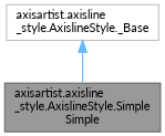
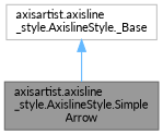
  digraph {
    fontname=Lato
    node [fontname=Lato fontsize=10 shape=box style=filled]
-   n1 [color=gray40 fillcolor=grey60 fontcolor=black height=0.2 label="axisartist.axisline\l_style.AxislineStyle.Simple\lSimple" width=0.4]
+   n1 [color=gray40 fillcolor=grey60 fontcolor=black height=0.2 label="axisartist.axisline\l_style.AxislineStyle.Simple\lArrow" width=0.4]
    n2 [color=grey75 fillcolor=white height=0.2 label="axisartist.axisline\l_style.AxislineStyle._Base" width=0.4]
    n2 -> n1 [color=steelblue1 dir=back fontname=Lato fontsize=10 labelfontname=Helvetica labelfontsize=10 style=solid]
  }
